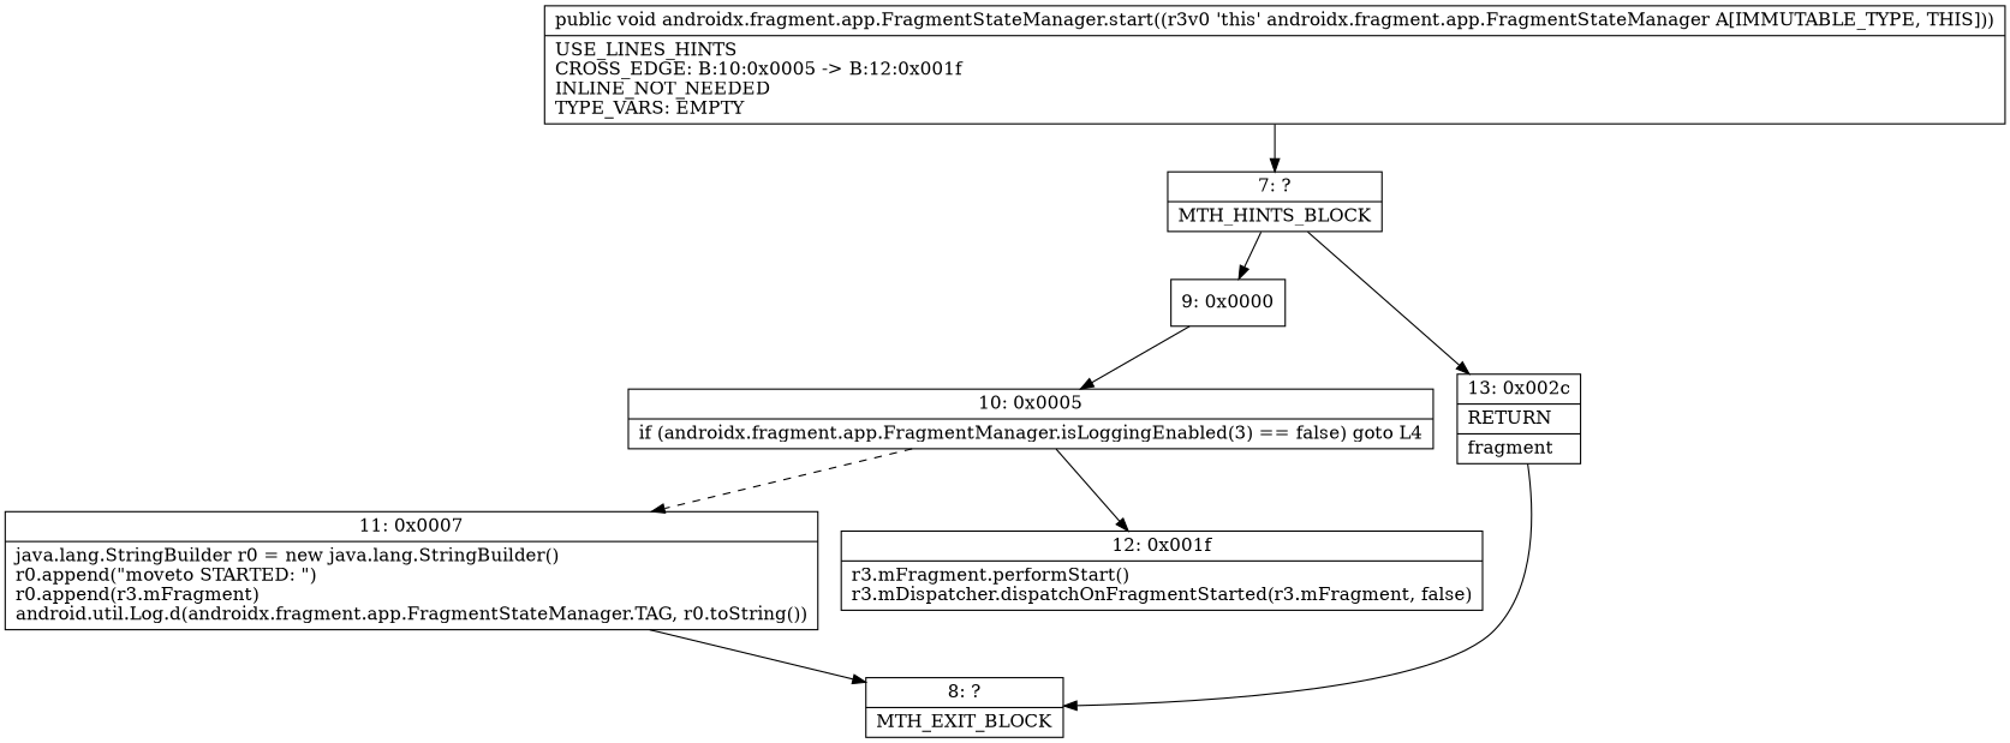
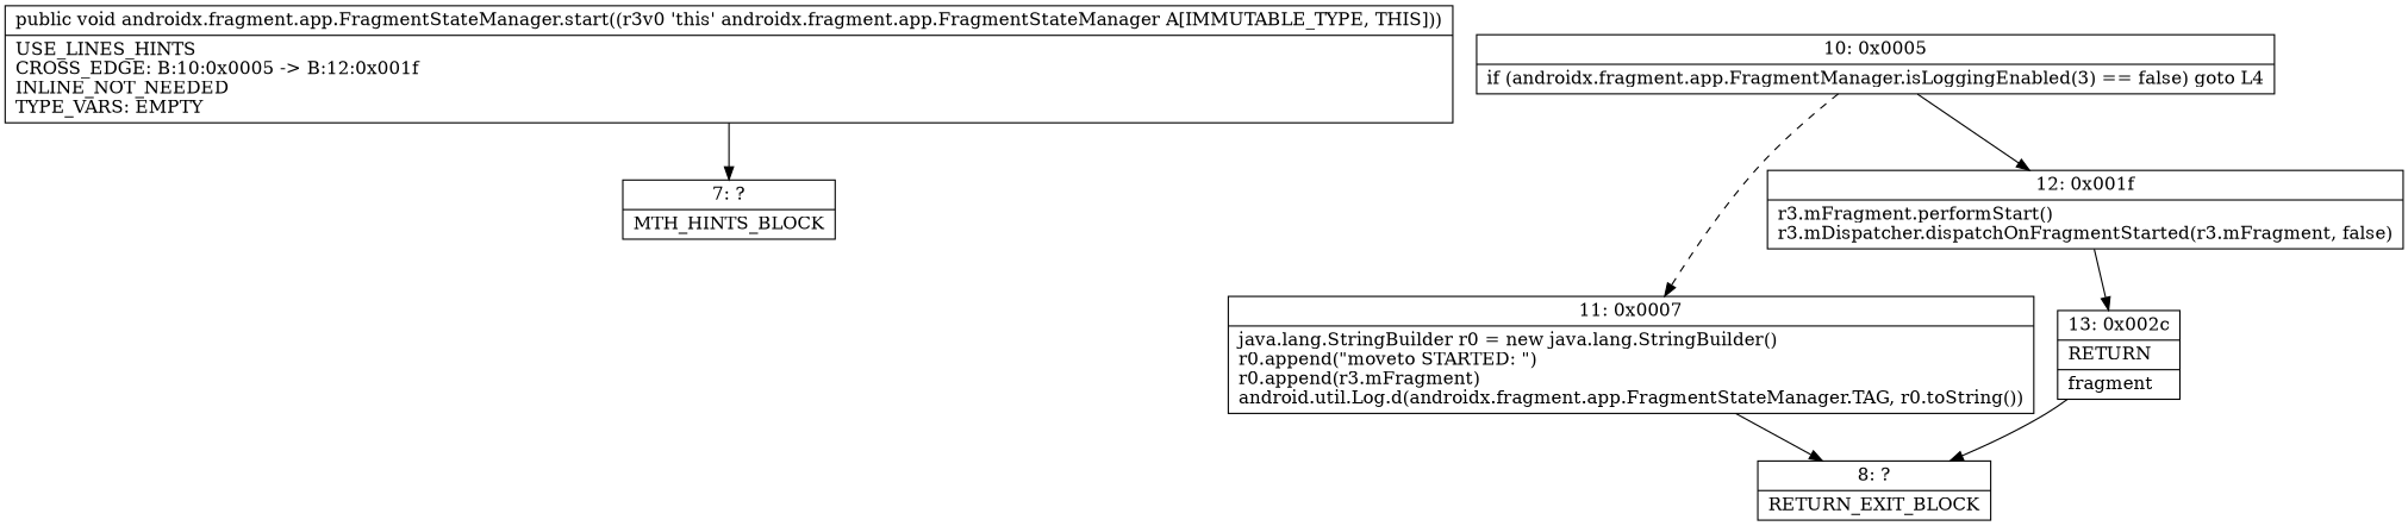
  digraph {
    node [shape=record]
    n1 [label="{7\:\ ?|MTH_HINTS_BLOCK\l}"]
-   n2 [label="{9\:\ 0x0000}"]
    n3 [label="{10\:\ 0x0005|if (androidx.fragment.app.FragmentManager.isLoggingEnabled(3) == false) goto L4\l}"]
    n4 [label="{11\:\ 0x0007|java.lang.StringBuilder r0 = new java.lang.StringBuilder()\lr0.append(\"moveto STARTED: \")\lr0.append(r3.mFragment)\landroid.util.Log.d(androidx.fragment.app.FragmentStateManager.TAG, r0.toString())\l}"]
    n5 [label="{12\:\ 0x001f|r3.mFragment.performStart()\lr3.mDispatcher.dispatchOnFragmentStarted(r3.mFragment, false)\l}"]
-   n6 [label="{8\:\ ?|MTH_EXIT_BLOCK\l}"]
+   n6 [label="{8\:\ ?|RETURN_EXIT_BLOCK\l}"]
    n7 [label="{13\:\ 0x002c|RETURN\l|fragment\l}"]
    n8 [label="{public void androidx.fragment.app.FragmentStateManager.start((r3v0 'this' androidx.fragment.app.FragmentStateManager A[IMMUTABLE_TYPE, THIS]))  | USE_LINES_HINTS\lCROSS_EDGE: B:10:0x0005 \-\> B:12:0x001f\lINLINE_NOT_NEEDED\lTYPE_VARS: EMPTY\l}"]
-   n1 -> n2
-   n2 -> n3
    n3 -> n4 [style=dashed]
    n3 -> n5
    n4 -> n6
-   n1 -> n7
+   n5 -> n7
    n7 -> n6
    n8 -> n1
  }
